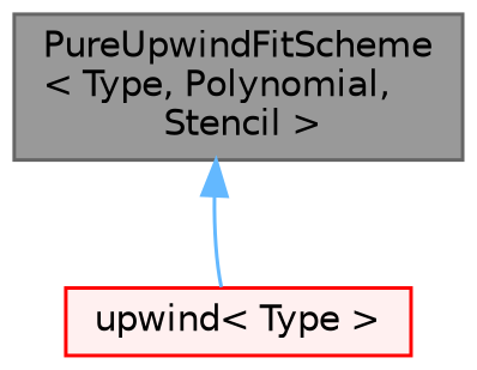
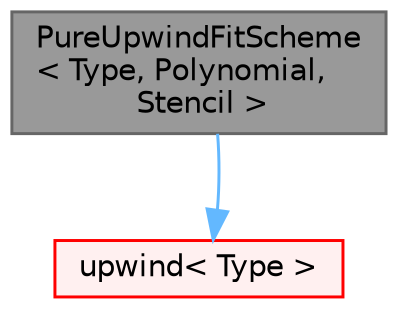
  digraph {
    node [fontname=Helvetica fontsize=10 shape=box style=filled]
    n1 [color=gray40 fillcolor=grey60 fontcolor=black height=0.2 label="PureUpwindFitScheme\l\< Type, Polynomial,\l Stencil \>" width=0.4]
    n2 [color=red fillcolor="#FFF0F0" height=0.2 label="upwind\< Type \>" width=0.4]
-   n1 -> n2 [color=steelblue1 dir=back fontname=Helvetica fontsize=10 labelfontname=Helvetica labelfontsize=10 style=solid]
+   n2 -> n1 [color=steelblue1 dir=back fontname=Helvetica fontsize=10 labelfontname=Helvetica labelfontsize=10 style=solid]
  }
